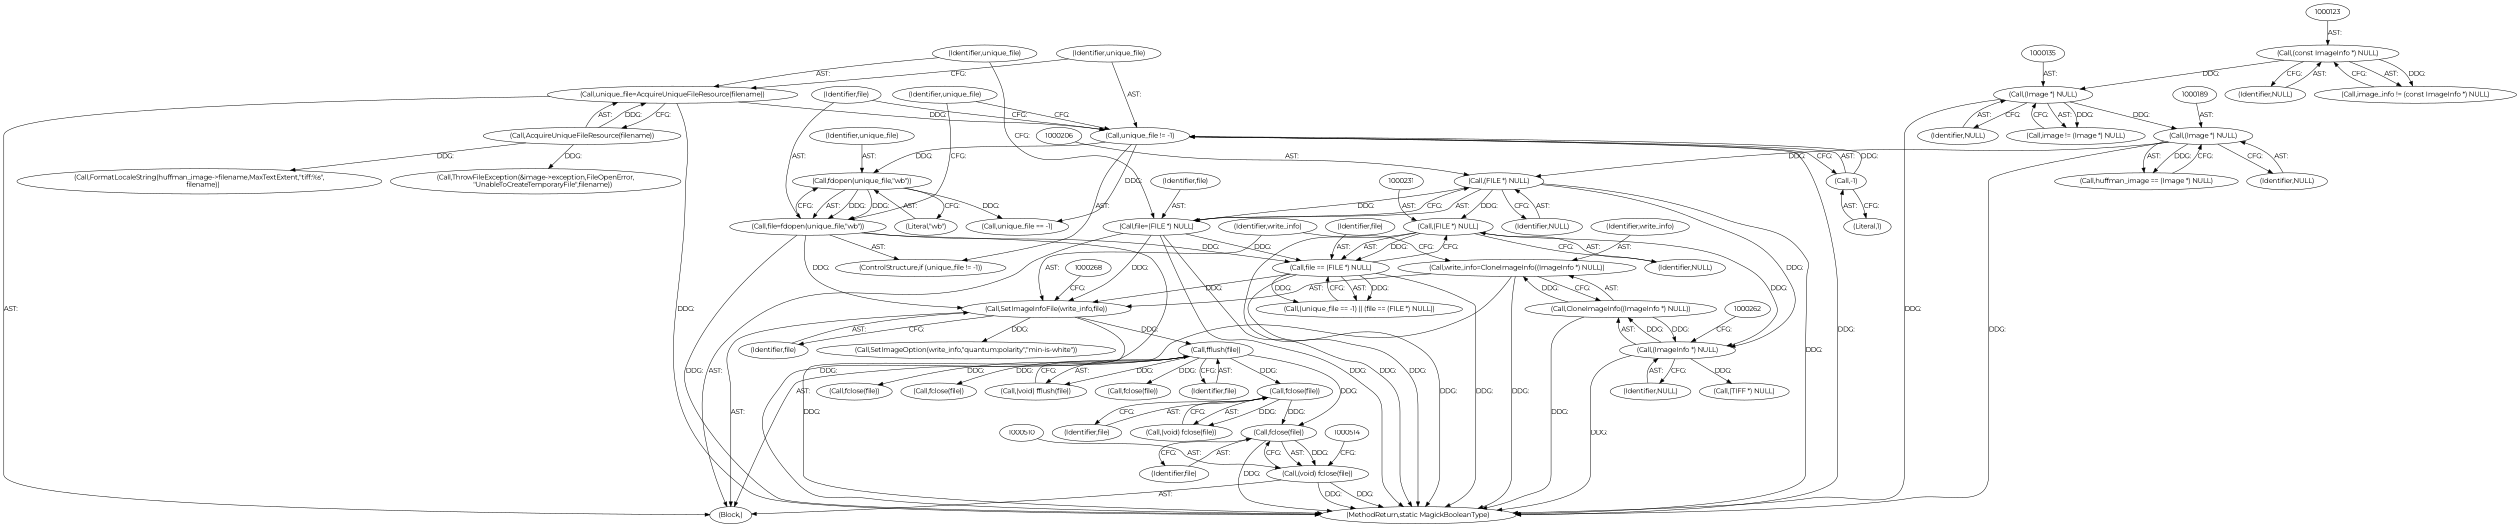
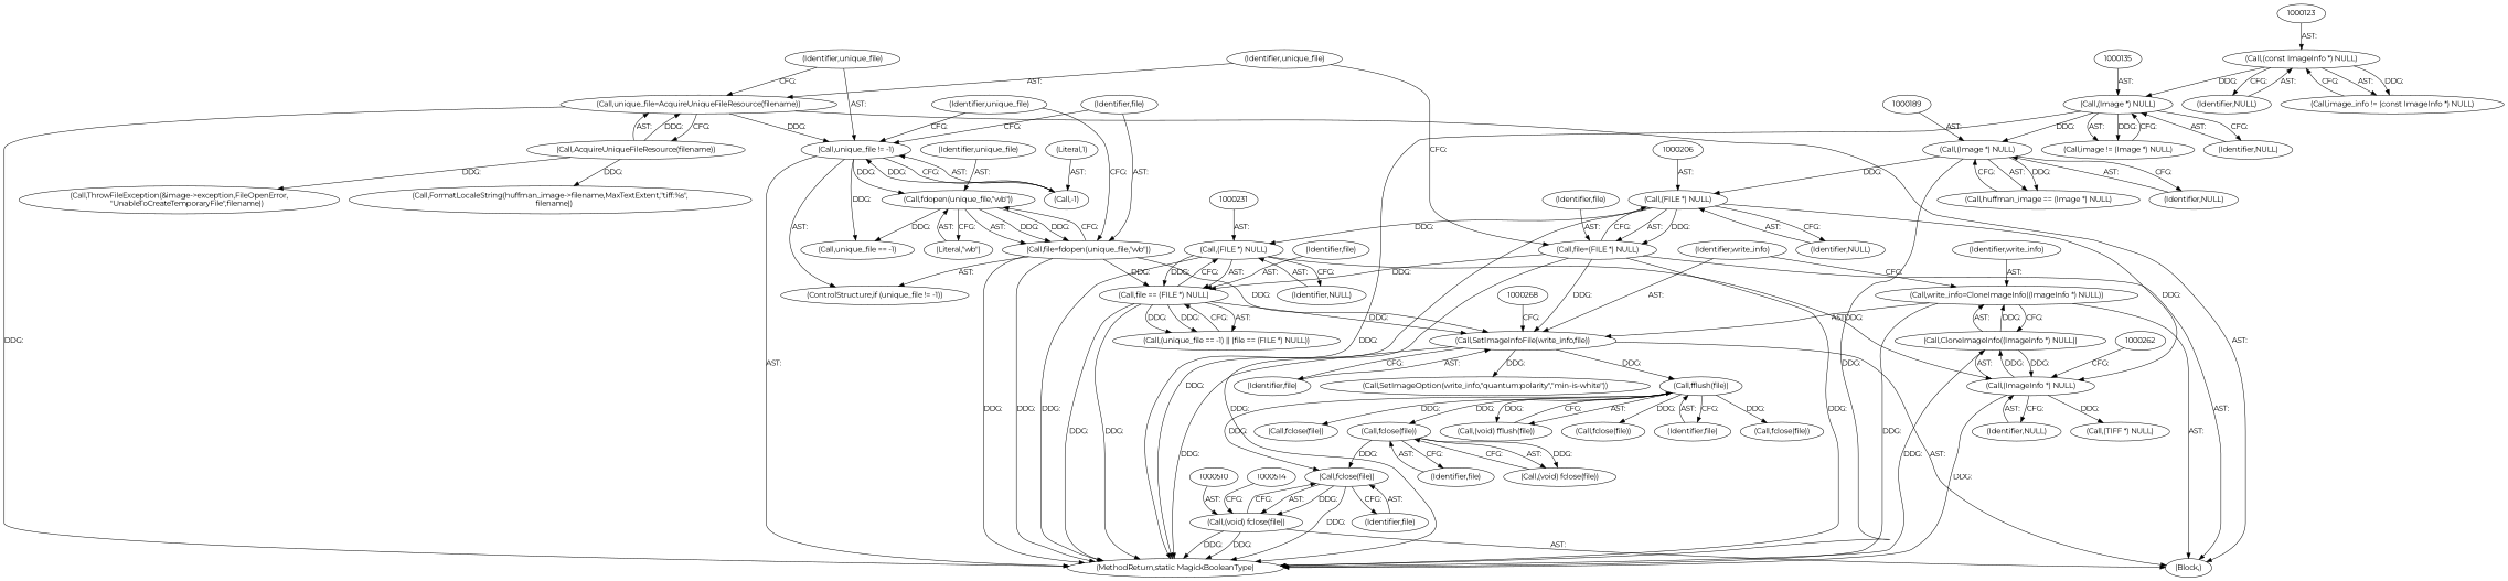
  digraph {
    fontname=Montserrat
    node [fontname=Montserrat]
    edge [fontname=Montserrat]
    n1 [label="(Call,fclose(file))"]
    n2 [label="(Call,(void) fclose(file))"]
    n3 [label="(Identifier,file)"]
    n4 [label="(MethodReturn,static MagickBooleanType)"]
    n5 [label="(Block,)"]
    n6 [label="(Call,fflush(file))"]
    n7 [label="(Call,fclose(file))"]
    n8 [label="(Call,fclose(file))"]
    n9 [label="(Call,(void) fflush(file))"]
    n10 [label="(Call,fclose(file))"]
    n11 [label="(Identifier,file)"]
    n12 [label="(Call,fclose(file))"]
    n13 [label="(Call,(void) fclose(file))"]
    n14 [label="(Identifier,file)"]
    n15 [label="(Call,SetImageInfoFile(write_info,file))"]
    n16 [label="(Identifier,file)"]
    n17 [label="(Call,SetImageOption(write_info,\"quantum:polarity\",\"min-is-white\"))"]
    n18 [label="(Call,write_info=CloneImageInfo((ImageInfo *) NULL))"]
    n19 [label="(Call,CloneImageInfo((ImageInfo *) NULL))"]
    n20 [label="(Call,(ImageInfo *) NULL)"]
    n21 [label="(Call,(TIFF *) NULL)"]
    n22 [label="(Identifier,NULL)"]
    n23 [label="(Call,(FILE *) NULL)"]
    n24 [label="(Call,(FILE *) NULL)"]
    n25 [label="(Call,file=(FILE *) NULL)"]
    n26 [label="(Identifier,NULL)"]
    n27 [label="(Call,file == (FILE *) NULL)"]
    n28 [label="(Identifier,NULL)"]
    n29 [label="(Call,(Image *) NULL)"]
    n30 [label="(Identifier,NULL)"]
    n31 [label="(Call,huffman_image == (Image *) NULL)"]
    n32 [label="(Call,(Image *) NULL)"]
    n33 [label="(Identifier,NULL)"]
    n34 [label="(Call,image != (Image *) NULL)"]
    n35 [label="(Call,(const ImageInfo *) NULL)"]
    n36 [label="(Call,image_info != (const ImageInfo *) NULL)"]
    n37 [label="(Identifier,NULL)"]
    n38 [label="(Call,(unique_file == -1) || (file == (FILE *) NULL))"]
    n39 [label="(Call,file=fdopen(unique_file,\"wb\"))"]
    n40 [label="(Call,fdopen(unique_file,\"wb\"))"]
    n41 [label="(ControlStructure,if (unique_file != -1))"]
    n42 [label="(Literal,\"wb\")"]
    n43 [label="(Call,unique_file == -1)"]
    n44 [label="(Call,unique_file != -1)"]
    n45 [label="(Call,-1)"]
    n46 [label="(Literal,1)"]
    n47 [label="(Call,unique_file=AcquireUniqueFileResource(filename))"]
    n48 [label="(Call,AcquireUniqueFileResource(filename))"]
    n49 [label="(Call,FormatLocaleString(huffman_image->filename,MaxTextExtent,\"tiff:%s\",\n    filename))"]
    n50 [label="(Call,ThrowFileException(&image->exception,FileOpenError,\n        \"UnableToCreateTemporaryFile\",filename))"]
    n51 [label="(Identifier,write_info)"]
    n52 [label="(Identifier,unique_file)"]
    n53 [label="(Identifier,file)"]
    n54 [label="(Identifier,unique_file)"]
    n55 [label="(Identifier,write_info)"]
    n56 [label="(Identifier,file)"]
    n57 [label="(Identifier,unique_file)"]
    n58 [label="(Identifier,unique_file)"]
    n59 [label="(Identifier,file)"]
    1000268
    1000262
    1000206
    1000189
    1000135
    1000123
    1000231
    1000510
    1000514
    n1 -> n2 [label="AST: "]
    n1 -> n2 [label="DDG: "]
    n1 -> n3 [label="CFG: "]
    n1 -> n4 [label="DDG: "]
    n2 -> n1 [label="CFG: "]
    n2 -> n4 [label="DDG: "]
    n2 -> n4 [label="DDG: "]
    n2 -> n5 [label="AST: "]
    n3 -> n1 [label="AST: "]
    n6 -> n1 [label="DDG: "]
    n6 -> n7 [label="DDG: "]
    n6 -> n8 [label="DDG: "]
    n6 -> n9 [label="AST: "]
    n6 -> n9 [label="DDG: "]
    n6 -> n10 [label="DDG: "]
    n6 -> n11 [label="CFG: "]
    n6 -> n12 [label="DDG: "]
    n7 -> n1 [label="DDG: "]
    n7 -> n13 [label="AST: "]
    n7 -> n13 [label="DDG: "]
    n7 -> n14 [label="CFG: "]
    n9 -> n6 [label="CFG: "]
    n11 -> n6 [label="AST: "]
    n13 -> n7 [label="CFG: "]
    n14 -> n7 [label="AST: "]
    n15 -> n4 [label="DDG: "]
    n15 -> n5 [label="AST: "]
    n15 -> n6 [label="DDG: "]
    n15 -> n16 [label="CFG: "]
    n15 -> n17 [label="DDG: "]
    n16 -> n15 [label="AST: "]
    n18 -> n4 [label="DDG: "]
    n18 -> n5 [label="AST: "]
    n18 -> n15 [label="AST: "]
    n18 -> n19 [label="CFG: "]
    n19 -> n4 [label="DDG: "]
    n19 -> n18 [label="AST: "]
    n19 -> n18 [label="DDG: "]
    n19 -> n20 [label="DDG: "]
    n20 -> n4 [label="DDG: "]
    n20 -> n19 [label="AST: "]
    n20 -> n19 [label="DDG: "]
    n20 -> n21 [label="DDG: "]
    n20 -> n22 [label="CFG: "]
    n22 -> n20 [label="AST: "]
    n23 -> n4 [label="DDG: "]
    n23 -> n20 [label="DDG: "]
    n23 -> n24 [label="DDG: "]
    n23 -> n25 [label="AST: "]
    n23 -> n25 [label="DDG: "]
    n23 -> n26 [label="CFG: "]
    n24 -> n4 [label="DDG: "]
    n24 -> n20 [label="DDG: "]
    n24 -> n27 [label="AST: "]
    n24 -> n27 [label="DDG: "]
    n24 -> n28 [label="CFG: "]
    n25 -> n4 [label="DDG: "]
    n25 -> n4 [label="DDG: "]
    n25 -> n5 [label="AST: "]
    n25 -> n15 [label="DDG: "]
    n25 -> n23 [label="CFG: "]
    n25 -> n27 [label="DDG: "]
    n26 -> n23 [label="AST: "]
    n27 -> n4 [label="DDG: "]
    n27 -> n4 [label="DDG: "]
    n27 -> n15 [label="DDG: "]
    n27 -> n24 [label="CFG: "]
    n27 -> n38 [label="AST: "]
    n27 -> n38 [label="DDG: "]
    n27 -> n38 [label="DDG: "]
    n28 -> n24 [label="AST: "]
    n29 -> n4 [label="DDG: "]
    n29 -> n23 [label="DDG: "]
    n29 -> n30 [label="CFG: "]
    n29 -> n31 [label="AST: "]
    n29 -> n31 [label="DDG: "]
    n30 -> n29 [label="AST: "]
    n31 -> n29 [label="CFG: "]
    n32 -> n4 [label="DDG: "]
    n32 -> n29 [label="DDG: "]
    n32 -> n33 [label="CFG: "]
    n32 -> n34 [label="AST: "]
    n32 -> n34 [label="DDG: "]
    n33 -> n32 [label="AST: "]
    n34 -> n32 [label="CFG: "]
    n35 -> n32 [label="DDG: "]
    n35 -> n36 [label="AST: "]
    n35 -> n36 [label="DDG: "]
    n35 -> n37 [label="CFG: "]
    n36 -> n35 [label="CFG: "]
    n37 -> n35 [label="AST: "]
    n38 -> n27 [label="CFG: "]
    n39 -> n4 [label="DDG: "]
    n39 -> n4 [label="DDG: "]
    n39 -> n15 [label="DDG: "]
    n39 -> n27 [label="DDG: "]
    n39 -> n40 [label="CFG: "]
    n39 -> n41 [label="AST: "]
    n40 -> n39 [label="AST: "]
    n40 -> n39 [label="DDG: "]
    n40 -> n39 [label="DDG: "]
    n40 -> n42 [label="CFG: "]
    n40 -> n43 [label="DDG: "]
    n42 -> n40 [label="AST: "]
-   n44 -> n4 [label="DDG: "]
+   n44 -> n4 [label="AST: "]
    n44 -> n40 [label="DDG: "]
    n44 -> n41 [label="AST: "]
    n44 -> n43 [label="DDG: "]
    n44 -> n45 [label="CFG: "]
    n45 -> n44 [label="AST: "]
    n45 -> n44 [label="DDG: "]
-   n45 -> n46 [label="CFG: "]
    n46 -> n45 [label="AST: "]
    n47 -> n4 [label="DDG: "]
    n47 -> n5 [label="AST: "]
    n47 -> n44 [label="DDG: "]
    n47 -> n48 [label="CFG: "]
    n48 -> n47 [label="AST: "]
    n48 -> n47 [label="DDG: "]
    n48 -> n49 [label="DDG: "]
    n48 -> n50 [label="DDG: "]
    n51 -> n15 [label="AST: "]
    n51 -> n18 [label="CFG: "]
    n52 -> n40 [label="AST: "]
    n53 -> n25 [label="AST: "]
    n54 -> n39 [label="CFG: "]
    n54 -> n44 [label="CFG: "]
    n55 -> n18 [label="AST: "]
    n56 -> n39 [label="AST: "]
    n56 -> n44 [label="CFG: "]
    n57 -> n44 [label="AST: "]
    n57 -> n47 [label="CFG: "]
    n58 -> n25 [label="CFG: "]
    n58 -> n47 [label="AST: "]
    n59 -> n27 [label="AST: "]
    1000268 -> n15 [label="CFG: "]
    1000262 -> n20 [label="CFG: "]
    1000206 -> n23 [label="AST: "]
    1000189 -> n29 [label="AST: "]
    1000135 -> n32 [label="AST: "]
    1000123 -> n35 [label="AST: "]
    1000231 -> n24 [label="AST: "]
    1000510 -> n2 [label="AST: "]
    1000514 -> n2 [label="CFG: "]
  }
